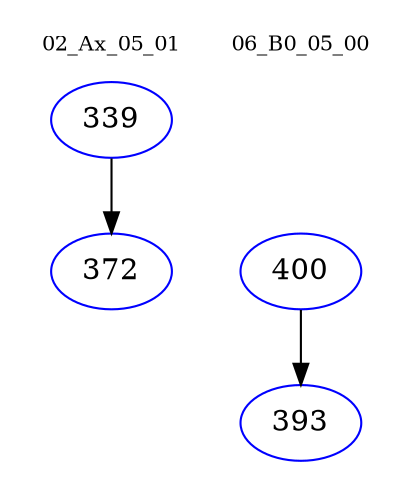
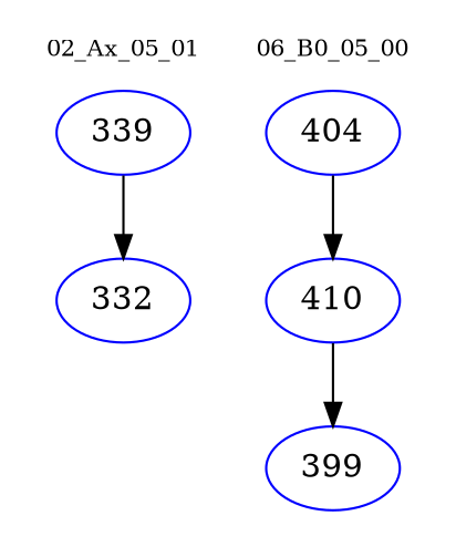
  digraph {
    node [color=blue]
    edge [color=black]
    n1 [label=339]
-   n2 [label=372]
-   n4 [label=393]
-   n5 [label=400]
+   n2 [label=332]
+   n3 [label=404]
+   n4 [label=399]
+   n5 [label=410]
    subgraph cluster_1 {
      color=white
      fontsize=10
      label="02_Ax_05_01"
      n1
      n2
    }
    subgraph cluster_2 {
      color=white
      fontsize=10
      label="06_B0_05_00"
+     n3
      n4
      n5
    }
    n1 -> n2
+   n3 -> n5
    n5 -> n4
  }
